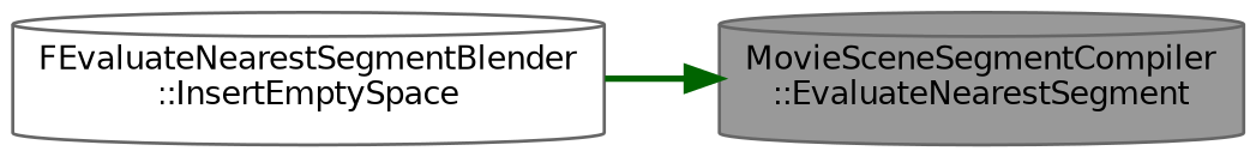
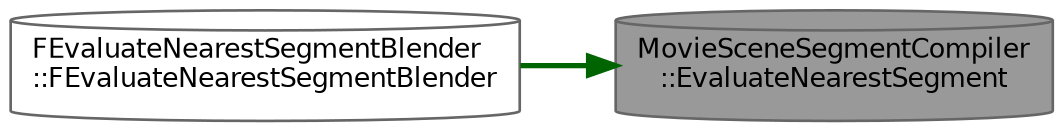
  digraph {
    rankdir=RL
    node [fontname=Helvetica fontsize=10 shape=cylinder style=filled]
    n1 [color=gray40 fillcolor=grey60 fontcolor=black height=0.2 label="MovieSceneSegmentCompiler\l::EvaluateNearestSegment" width=0.4]
-   n2 [color=grey40 fillcolor=white height=0.2 label="FEvaluateNearestSegmentBlender\l::InsertEmptySpace" width=0.4]
+   n2 [color=grey40 fillcolor=white height=0.2 label="FEvaluateNearestSegmentBlender\l::FEvaluateNearestSegmentBlender" width=0.4]
    n1 -> n2 [color=darkgreen dir=back fontname=Helvetica fontsize=10 labelfontname=Helvetica labelfontsize=10 style=bold]
  }
